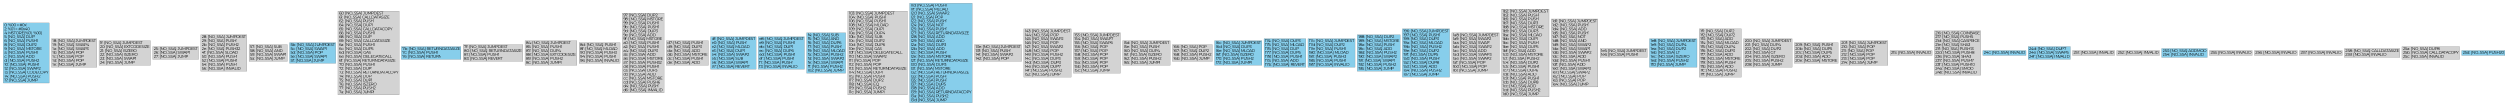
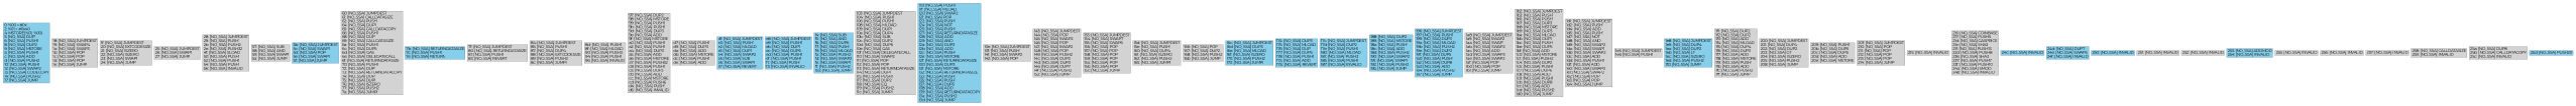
  digraph {
    fontname=Montserrat
    node [fontname=Montserrat fontsize=30.0 rank=same shape=box style=filled fillcolor=lightgrey]
    n1 [label="0: %00 = #0x1\l2: %01 = #0x40\l4: MSTORE(%01, %00)\l5: [NO_SSA] DUP1\l6: [NO_SSA] PUSH1\l8: [NO_SSA] DUP2\l9: [NO_SSA] MSTORE\la: [NO_SSA] PUSH1\lc: [NO_SSA] ADD\ld: [NO_SSA] PUSH2\l10: [NO_SSA] PUSH1\l12: [NO_SSA] SWAP2\l13: [NO_SSA] CODECOPY\l14: [NO_SSA] PUSH2\l17: [NO_SSA] JUMP\l" fillcolor=skyblue]
    n2 [label="18: [NO_SSA] JUMPDEST\l19: [NO_SSA] SWAP4\l1a: [NO_SSA] SWAP3\l1b: [NO_SSA] POP\l1c: [NO_SSA] POP\l1d: [NO_SSA] POP\l1e: [NO_SSA] JUMP\l"]
    n3 [label="1f: [NO_SSA] JUMPDEST\l20: [NO_SSA] EXTCODESIZE\l21: [NO_SSA] ISZERO\l22: [NO_SSA] ISZERO\l23: [NO_SSA] SWAP1\l24: [NO_SSA] JUMP\l"]
    n4 [label="25: [NO_SSA] JUMPDEST\l26: [NO_SSA] SWAP1\l27: [NO_SSA] JUMP\l"]
    n5 [label="28: [NO_SSA] JUMPDEST\l29: [NO_SSA] PUSH1\l2b: [NO_SSA] PUSH2\l2e: [NO_SSA] PUSH32\l4f: [NO_SSA] SLOAD\l50: [NO_SSA] PUSH1\l52: [NO_SSA] PUSH1\l54: [NO_SSA] PUSH1\l56: [NO_SSA] INVALID\l"]
    n6 [label="57: [NO_SSA] SUB\l58: [NO_SSA] AND\l59: [NO_SSA] SWAP1\l5a: [NO_SSA] JUMP\l"]
    n7 [label="5b: [NO_SSA] JUMPDEST\l5c: [NO_SSA] SWAP1\l5d: [NO_SSA] POP\l5e: [NO_SSA] SWAP1\l5f: [NO_SSA] JUMP\l" fillcolor=skyblue]
    n8 [label="60: [NO_SSA] JUMPDEST\l61: [NO_SSA] CALLDATASIZE\l62: [NO_SSA] PUSH1\l64: [NO_SSA] DUP1\l65: [NO_SSA] CALLDATACOPY\l66: [NO_SSA] PUSH1\l68: [NO_SSA] DUP1\l69: [NO_SSA] CALLDATASIZE\l6a: [NO_SSA] PUSH1\l6c: [NO_SSA] DUP5\l6d: [NO_SSA] GAS\l6e: [NO_SSA] DELEGATECALL\l6f: [NO_SSA] RETURNDATASIZE\l70: [NO_SSA] PUSH1\l72: [NO_SSA] DUP1\l73: [NO_SSA] RETURNDATACOPY\l74: [NO_SSA] DUP1\l75: [NO_SSA] DUP1\l76: [NO_SSA] ISZERO\l77: [NO_SSA] PUSH2\l7a: [NO_SSA] JUMPI\l"]
    n9 [label="7b: [NO_SSA] RETURNDATASIZE\l7c: [NO_SSA] PUSH1\l7e: [NO_SSA] RETURN\l" fillcolor=skyblue]
    n10 [label="7f: [NO_SSA] JUMPDEST\l80: [NO_SSA] RETURNDATASIZE\l81: [NO_SSA] PUSH1\l83: [NO_SSA] REVERT\l"]
    n11 [label="84: [NO_SSA] JUMPDEST\l85: [NO_SSA] PUSH1\l87: [NO_SSA] DUP4\l88: [NO_SSA] EXTCODESIZE\l89: [NO_SSA] PUSH2\l8c: [NO_SSA] JUMPI\l"]
    n12 [label="8d: [NO_SSA] PUSH1\l8f: [NO_SSA] MLOAD\l90: [NO_SSA] PUSH3\l94: [NO_SSA] PUSH1\l96: [NO_SSA] INVALID\l"]
    n13 [label="97: [NO_SSA] DUP2\l98: [NO_SSA] MSTORE\l99: [NO_SSA] PUSH1\l9b: [NO_SSA] PUSH1\l9d: [NO_SSA] DUP3\l9e: [NO_SSA] ADD\l9f: [NO_SSA] MSTORE\la0: [NO_SSA] PUSH1\la2: [NO_SSA] PUSH1\la4: [NO_SSA] DUP3\la5: [NO_SSA] ADD\la6: [NO_SSA] MSTORE\la7: [NO_SSA] PUSH32\lc8: [NO_SSA] PUSH1\lca: [NO_SSA] DUP3\lcb: [NO_SSA] ADD\lcc: [NO_SSA] MSTORE\lcd: [NO_SSA] PUSH6\ld4: [NO_SSA] PUSH1\ld6: [NO_SSA] INVALID\l"]
    n14 [label="d7: [NO_SSA] PUSH1\ld9: [NO_SSA] DUP3\lda: [NO_SSA] ADD\ldb: [NO_SSA] MSTORE\ldc: [NO_SSA] PUSH1\lde: [NO_SSA] ADD\l"]
    n15 [label="df: [NO_SSA] JUMPDEST\le0: [NO_SSA] PUSH1\le2: [NO_SSA] MLOAD\le3: [NO_SSA] DUP1\le4: [NO_SSA] SWAP2\le5: [NO_SSA] SUB\le6: [NO_SSA] SWAP1\le7: [NO_SSA] REVERT\l" fillcolor=skyblue]
    n16 [label="e8: [NO_SSA] JUMPDEST\le9: [NO_SSA] PUSH1\leb: [NO_SSA] DUP1\lec: [NO_SSA] DUP6\led: [NO_SSA] PUSH1\lef: [NO_SSA] PUSH1\lf1: [NO_SSA] PUSH1\lf3: [NO_SSA] INVALID\l" fillcolor=skyblue]
    n17 [label="f4: [NO_SSA] SUB\lf5: [NO_SSA] AND\lf6: [NO_SSA] DUP6\lf7: [NO_SSA] PUSH1\lf9: [NO_SSA] MLOAD\lfa: [NO_SSA] PUSH2\lfd: [NO_SSA] SWAP2\lfe: [NO_SSA] SWAP1\lff: [NO_SSA] PUSH2\l102: [NO_SSA] JUMP\l" fillcolor=skyblue]
    n18 [label="103: [NO_SSA] JUMPDEST\l104: [NO_SSA] PUSH1\l106: [NO_SSA] PUSH1\l108: [NO_SSA] MLOAD\l109: [NO_SSA] DUP1\l10a: [NO_SSA] DUP4\l10b: [NO_SSA] SUB\l10c: [NO_SSA] DUP2\l10d: [NO_SSA] DUP6\l10e: [NO_SSA] GAS\l10f: [NO_SSA] DELEGATECALL\l110: [NO_SSA] SWAP2\l111: [NO_SSA] POP\l112: [NO_SSA] POP\l113: [NO_SSA] RETURNDATASIZE\l114: [NO_SSA] DUP1\l115: [NO_SSA] PUSH1\l117: [NO_SSA] DUP2\l118: [NO_SSA] EQ\l119: [NO_SSA] PUSH2\l11c: [NO_SSA] JUMPI\l"]
    n19 [label="11d: [NO_SSA] PUSH1\l11f: [NO_SSA] MLOAD\l120: [NO_SSA] SWAP2\l121: [NO_SSA] POP\l122: [NO_SSA] PUSH1\l124: [NO_SSA] NOT\l125: [NO_SSA] PUSH1\l127: [NO_SSA] RETURNDATASIZE\l128: [NO_SSA] ADD\l129: [NO_SSA] AND\l12a: [NO_SSA] DUP3\l12b: [NO_SSA] ADD\l12c: [NO_SSA] PUSH1\l12e: [NO_SSA] MSTORE\l12f: [NO_SSA] RETURNDATASIZE\l130: [NO_SSA] DUP3\l131: [NO_SSA] MSTORE\l132: [NO_SSA] RETURNDATASIZE\l133: [NO_SSA] PUSH1\l135: [NO_SSA] PUSH1\l137: [NO_SSA] DUP5\l138: [NO_SSA] ADD\l139: [NO_SSA] RETURNDATACOPY\l13a: [NO_SSA] PUSH2\l13d: [NO_SSA] JUMP\l" fillcolor=skyblue]
    n20 [label="13e: [NO_SSA] JUMPDEST\l13f: [NO_SSA] PUSH1\l141: [NO_SSA] SWAP2\l142: [NO_SSA] POP\l"]
    n21 [label="143: [NO_SSA] JUMPDEST\l144: [NO_SSA] POP\l145: [NO_SSA] SWAP2\l146: [NO_SSA] POP\l147: [NO_SSA] SWAP2\l148: [NO_SSA] POP\l149: [NO_SSA] PUSH2\l14c: [NO_SSA] DUP3\l14d: [NO_SSA] DUP3\l14e: [NO_SSA] DUP7\l14f: [NO_SSA] PUSH2\l152: [NO_SSA] JUMP\l"]
    n22 [label="153: [NO_SSA] JUMPDEST\l154: [NO_SSA] SWAP7\l155: [NO_SSA] SWAP6\l156: [NO_SSA] POP\l157: [NO_SSA] POP\l158: [NO_SSA] POP\l159: [NO_SSA] POP\l15a: [NO_SSA] POP\l15b: [NO_SSA] POP\l15c: [NO_SSA] JUMP\l"]
    n23 [label="15d: [NO_SSA] JUMPDEST\l15e: [NO_SSA] PUSH1\l160: [NO_SSA] DUP4\l161: [NO_SSA] ISZERO\l162: [NO_SSA] PUSH2\l165: [NO_SSA] JUMPI\l"]
    n24 [label="166: [NO_SSA] POP\l167: [NO_SSA] DUP2\l168: [NO_SSA] PUSH2\l16b: [NO_SSA] JUMP\l"]
    n25 [label="16c: [NO_SSA] JUMPDEST\l16d: [NO_SSA] DUP3\l16e: [NO_SSA] MLOAD\l16f: [NO_SSA] ISZERO\l170: [NO_SSA] PUSH2\l173: [NO_SSA] JUMPI\l" fillcolor=skyblue]
    n26 [label="174: [NO_SSA] DUP3\l175: [NO_SSA] MLOAD\l176: [NO_SSA] DUP1\l177: [NO_SSA] DUP5\l178: [NO_SSA] PUSH1\l17a: [NO_SSA] ADD\l17b: [NO_SSA] REVERT\l" fillcolor=skyblue]
    n27 [label="17c: [NO_SSA] JUMPDEST\l17d: [NO_SSA] DUP2\l17e: [NO_SSA] PUSH1\l180: [NO_SSA] MLOAD\l181: [NO_SSA] PUSH3\l185: [NO_SSA] PUSH1\l187: [NO_SSA] INVALID\l" fillcolor=skyblue]
    n28 [label="188: [NO_SSA] DUP2\l189: [NO_SSA] MSTORE\l18a: [NO_SSA] PUSH1\l18c: [NO_SSA] ADD\l18d: [NO_SSA] PUSH2\l190: [NO_SSA] SWAP2\l191: [NO_SSA] SWAP1\l192: [NO_SSA] PUSH2\l195: [NO_SSA] JUMP\l" fillcolor=skyblue]
    n29 [label="196: [NO_SSA] JUMPDEST\l197: [NO_SSA] PUSH1\l199: [NO_SSA] DUP3\l19a: [NO_SSA] MLOAD\l19b: [NO_SSA] PUSH2\l19e: [NO_SSA] DUP2\l19f: [NO_SSA] DUP5\l1a0: [NO_SSA] PUSH1\l1a2: [NO_SSA] DUP8\l1a3: [NO_SSA] ADD\l1a4: [NO_SSA] PUSH2\l1a7: [NO_SSA] JUMP\l" fillcolor=skyblue]
    n30 [label="1a8: [NO_SSA] JUMPDEST\l1a9: [NO_SSA] SWAP2\l1aa: [NO_SSA] SWAP1\l1ab: [NO_SSA] SWAP2\l1ac: [NO_SSA] ADD\l1ad: [NO_SSA] SWAP3\l1ae: [NO_SSA] SWAP2\l1af: [NO_SSA] POP\l1b0: [NO_SSA] POP\l1b1: [NO_SSA] JUMP\l"]
    n31 [label="1b2: [NO_SSA] JUMPDEST\l1b3: [NO_SSA] PUSH1\l1b5: [NO_SSA] PUSH1\l1b7: [NO_SSA] DUP3\l1b8: [NO_SSA] MSTORE\l1b9: [NO_SSA] DUP3\l1ba: [NO_SSA] MLOAD\l1bb: [NO_SSA] DUP1\l1bc: [NO_SSA] PUSH1\l1be: [NO_SSA] DUP5\l1bf: [NO_SSA] ADD\l1c0: [NO_SSA] MSTORE\l1c1: [NO_SSA] PUSH2\l1c4: [NO_SSA] DUP2\l1c5: [NO_SSA] PUSH1\l1c7: [NO_SSA] DUP6\l1c8: [NO_SSA] ADD\l1c9: [NO_SSA] PUSH1\l1cb: [NO_SSA] DUP8\l1cc: [NO_SSA] ADD\l1cd: [NO_SSA] PUSH2\l1d0: [NO_SSA] JUMP\l"]
    n32 [label="1d1: [NO_SSA] JUMPDEST\l1d2: [NO_SSA] PUSH1\l1d4: [NO_SSA] ADD\l1d5: [NO_SSA] PUSH1\l1d7: [NO_SSA] NOT\l1d8: [NO_SSA] AND\l1d9: [NO_SSA] SWAP2\l1da: [NO_SSA] SWAP1\l1db: [NO_SSA] SWAP2\l1dc: [NO_SSA] ADD\l1dd: [NO_SSA] PUSH1\l1df: [NO_SSA] ADD\l1e0: [NO_SSA] SWAP3\l1e1: [NO_SSA] SWAP2\l1e2: [NO_SSA] POP\l1e3: [NO_SSA] POP\l1e4: [NO_SSA] JUMP\l"]
    n33 [label="1e5: [NO_SSA] JUMPDEST\l1e6: [NO_SSA] PUSH1\l"]
    n34 [label="1e8: [NO_SSA] JUMPDEST\l1e9: [NO_SSA] DUP4\l1ea: [NO_SSA] DUP2\l1eb: [NO_SSA] LT\l1ec: [NO_SSA] ISZERO\l1ed: [NO_SSA] PUSH2\l1f0: [NO_SSA] JUMPI\l" fillcolor=skyblue]
    n35 [label="1f1: [NO_SSA] DUP2\l1f2: [NO_SSA] DUP2\l1f3: [NO_SSA] ADD\l1f4: [NO_SSA] MLOAD\l1f5: [NO_SSA] DUP4\l1f6: [NO_SSA] DUP3\l1f7: [NO_SSA] ADD\l1f8: [NO_SSA] MSTORE\l1f9: [NO_SSA] PUSH1\l1fb: [NO_SSA] ADD\l1fc: [NO_SSA] PUSH2\l1ff: [NO_SSA] JUMP\l"]
    n36 [label="200: [NO_SSA] JUMPDEST\l201: [NO_SSA] DUP4\l202: [NO_SSA] DUP2\l203: [NO_SSA] GT\l204: [NO_SSA] ISZERO\l205: [NO_SSA] PUSH2\l208: [NO_SSA] JUMPI\l"]
    n37 [label="209: [NO_SSA] PUSH1\l20b: [NO_SSA] DUP5\l20c: [NO_SSA] DUP5\l20d: [NO_SSA] ADD\l20e: [NO_SSA] MSTORE\l"]
    n38 [label="20f: [NO_SSA] JUMPDEST\l210: [NO_SSA] POP\l211: [NO_SSA] POP\l212: [NO_SSA] POP\l213: [NO_SSA] POP\l214: [NO_SSA] JUMP\l"]
    n39 [label="215: [NO_SSA] INVALID\l"]
    n40 [label="216: [NO_SSA] COINBASE\l217: [NO_SSA] PUSH5\l21d: [NO_SSA] GASPRICE\l21e: [NO_SSA] SHA3\l21f: [NO_SSA] PUSH13\l22d: [NO_SSA] PUSH8\l236: [NO_SSA] SHA3\l237: [NO_SSA] PUSH7\l23f: [NO_SSA] PUSH10\l24a: [NO_SSA] SMOD\l24b: [NO_SSA] INVALID\l"]
    n41 [label="24c: [NO_SSA] INVALID\l" fillcolor=skyblue]
    n42 [label="24d: [NO_SSA] DUP7\l24e: [NO_SSA] SWAP5\l24f: [NO_SSA] INVALID\l" fillcolor=skyblue]
+   n43 [label="250: [NO_SSA] INVALID\l" fillcolor=skyblue]
    n44 [label="251: [NO_SSA] INVALID\l"]
    n45 [label="252: [NO_SSA] INVALID\l"]
    n46 [label="253: [NO_SSA] ADDMOD\l254: [NO_SSA] INVALID\l" fillcolor=skyblue]
    n47 [label="255: [NO_SSA] INVALID\l"]
    n48 [label="256: [NO_SSA] INVALID\l"]
    n49 [label="257: [NO_SSA] INVALID\l"]
    n50 [label="258: [NO_SSA] CALLDATASIZE\l259: [NO_SSA] INVALID\l"]
    n51 [label="25a: [NO_SSA] DUP8\l25b: [NO_SSA] CALLDATACOPY\l25c: [NO_SSA] INVALID\l"]
    n52 [label="25d: [NO_SSA] PUSH20\l" fillcolor=skyblue]
    subgraph sub_1 {
      n1
      n2
      n3
      n4
      n5
      n6
      n7
      n8
      n9
      n10
      n11
      n12
      n13
      n14
      n15
      n16
      n17
      n18
      n19
      n20
      n21
      n22
      n23
      n24
      n25
      n26
      n27
      n28
      n29
      n30
      n31
      n32
      n33
      n34
      n35
      n36
      n37
      n38
      n39
      n40
      n41
      n42
+     n43
      n44
      n45
      n46
      n47
      n48
      n49
      n50
      n51
      n52
    }
  }
